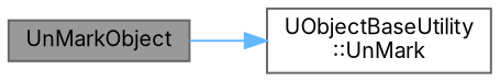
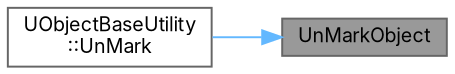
  digraph {
    rankdir=RL
    fontname=Inter
    node [fontname=Inter fontsize=10 shape=box style=filled]
    n1 [color=gray40 fillcolor=grey60 fontcolor=black height=0.2 label=UnMarkObject width=0.4]
    n2 [color=grey40 fillcolor=white height=0.2 label="UObjectBaseUtility\l::UnMark" width=0.4]
-   n2 -> n1 [color=steelblue1 dir=back fontname=Inter fontsize=10 labelfontname=Helvetica labelfontsize=10 style=solid]
+   n1 -> n2 [color=steelblue1 dir=back fontname=Inter fontsize=10 labelfontname=Helvetica labelfontsize=10 style=solid]
  }
